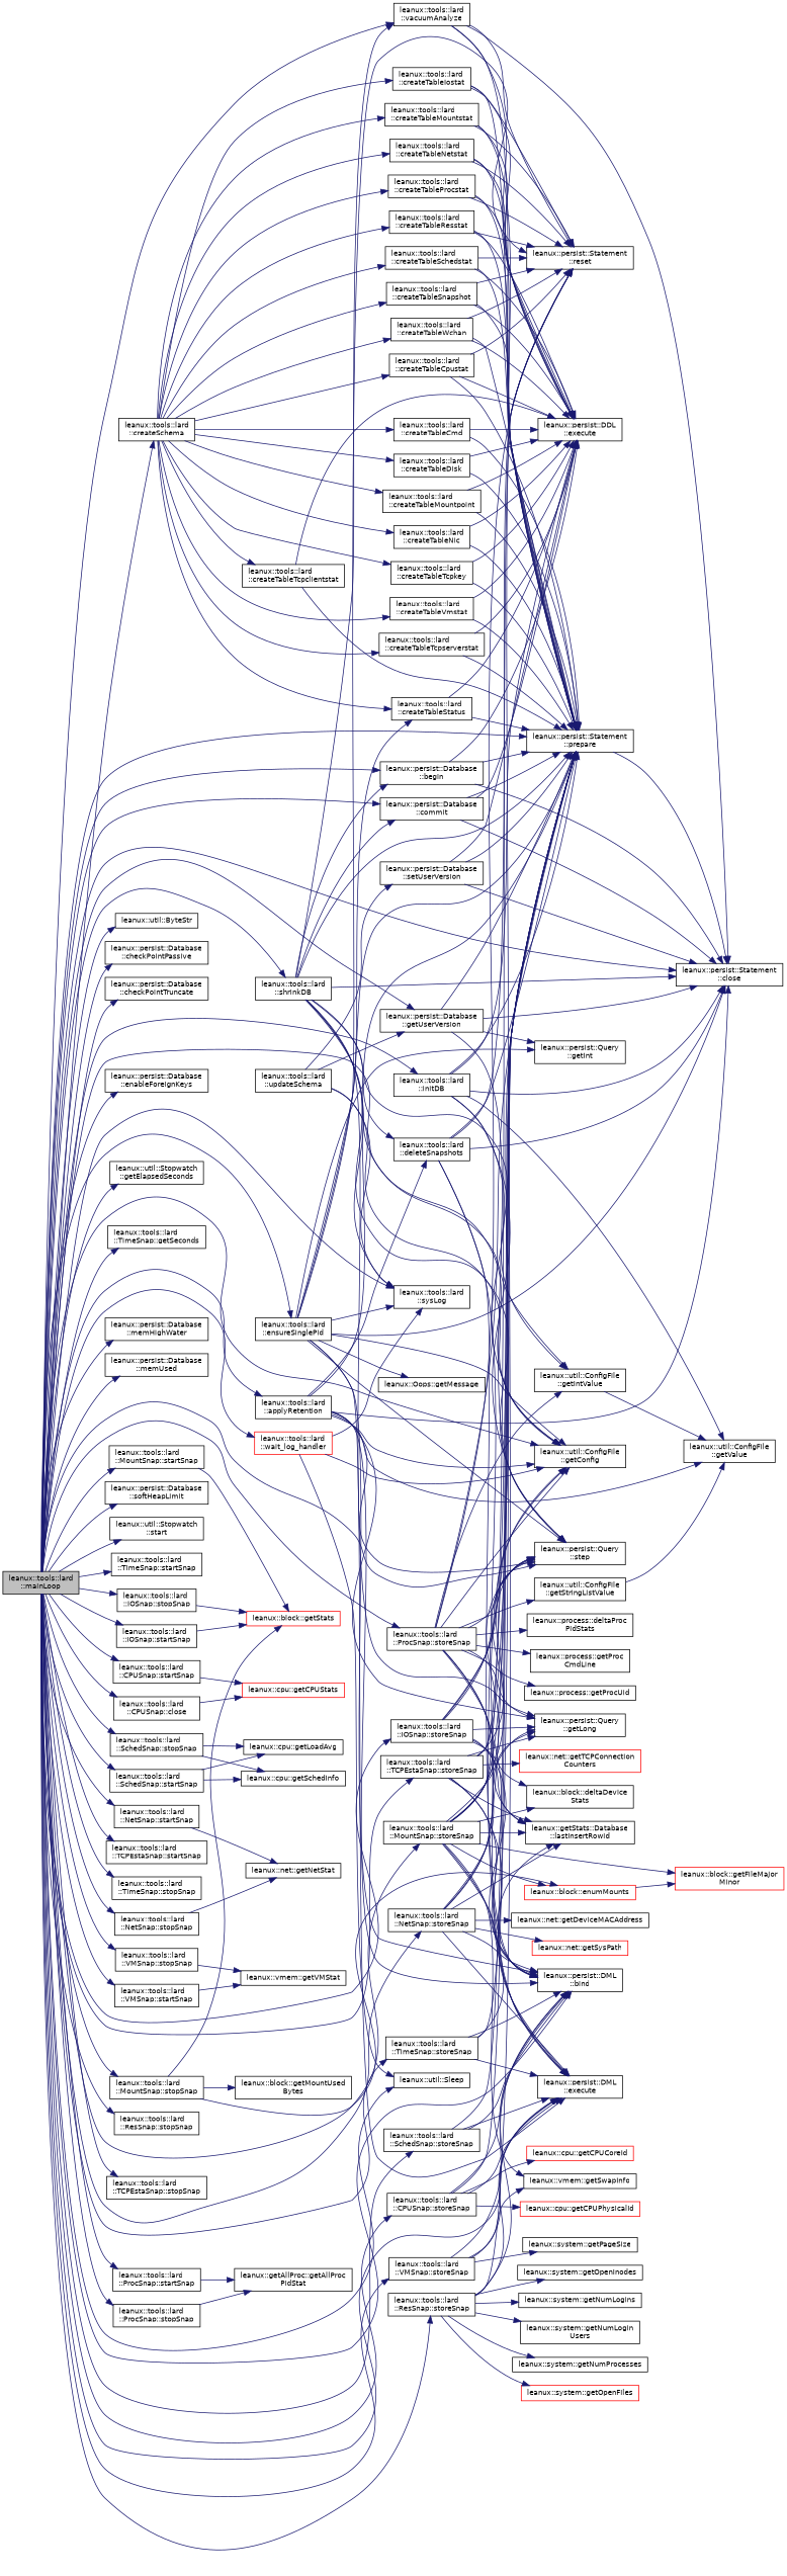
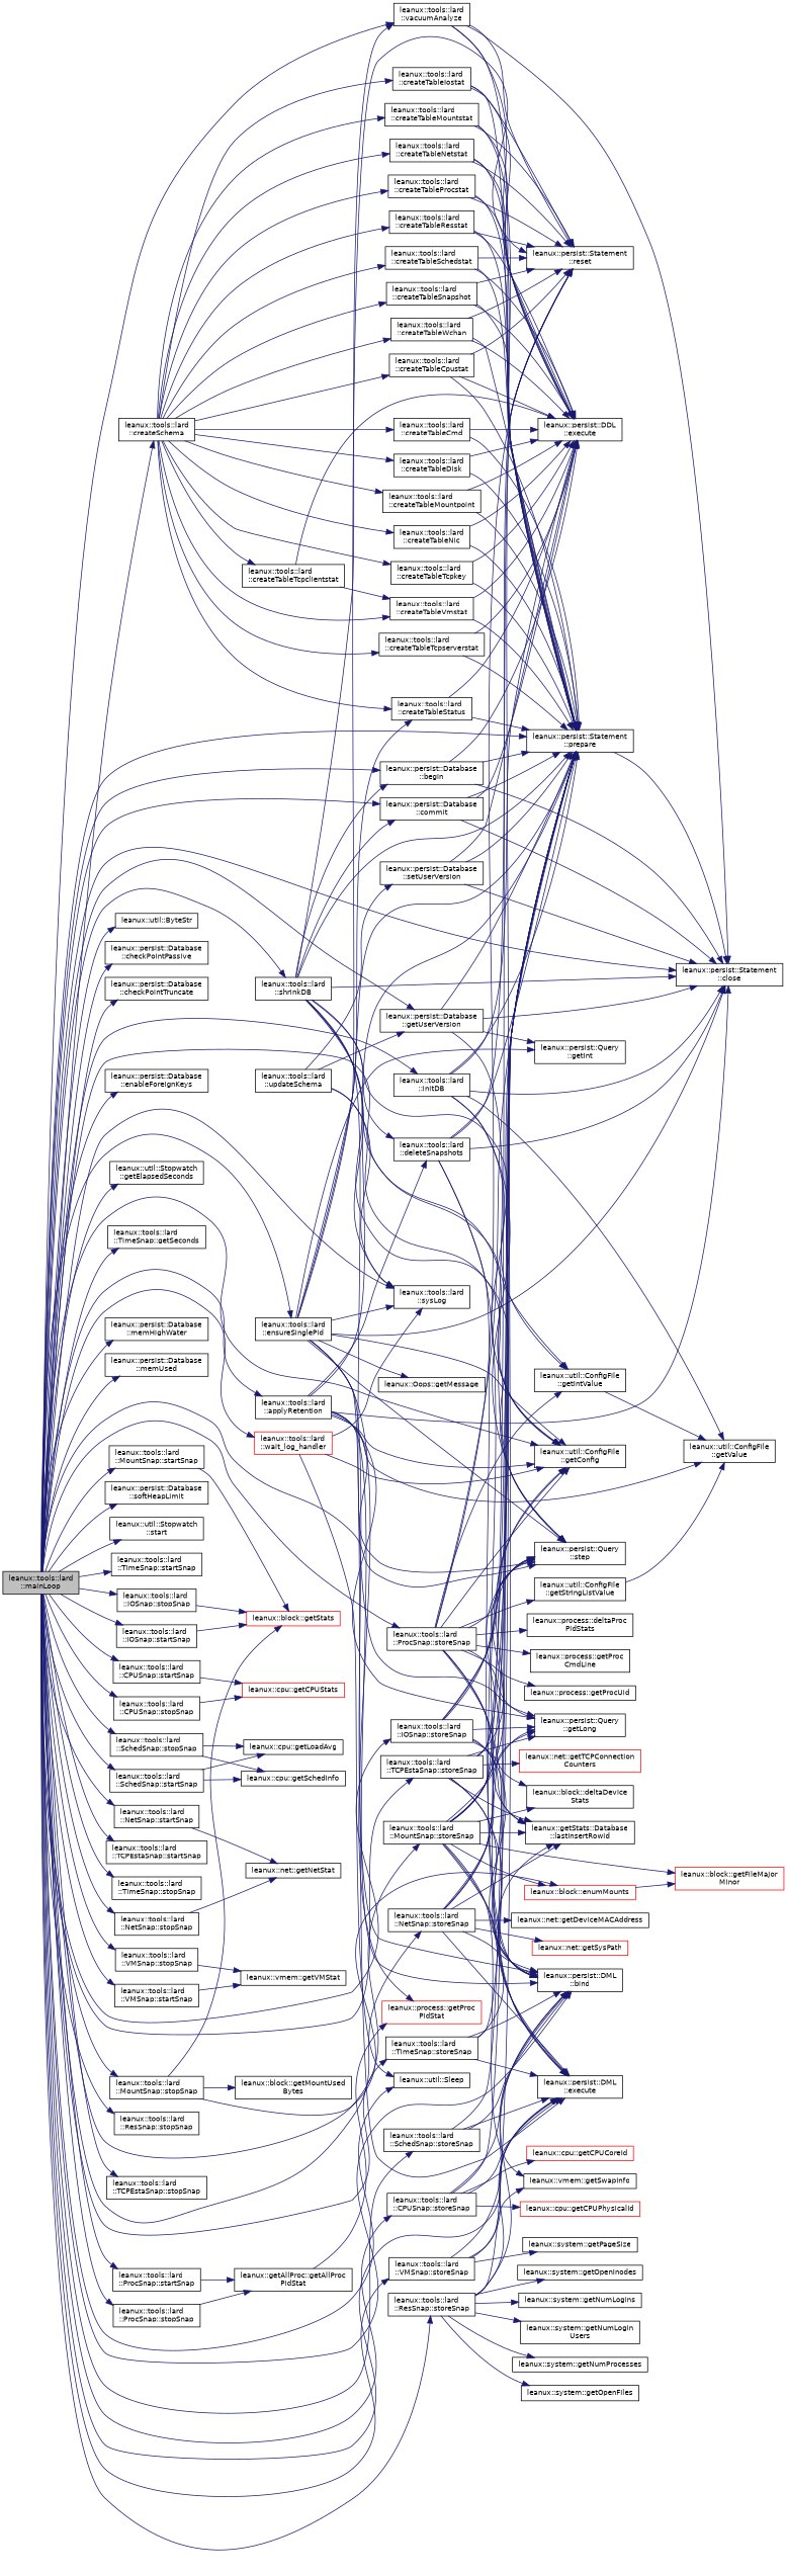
  digraph {
    rankdir=LR
    node [color=black fontname=Helvetica fontsize=10 shape=record]
    edge [color=midnightblue fontname=Helvetica fontsize=10 labelfontname=Helvetica labelfontsize=10 style=solid]
    n1 [fillcolor=grey75 fontcolor=black height=0.2 label="leanux::tools::lard\l::mainLoop" style=filled width=0.4]
    n2 [height=0.2 label="leanux::tools::lard\l::applyRetention" width=0.4]
    n3 [height=0.2 label="leanux::persist::DML\l::bind" width=0.4]
    n4 [height=0.2 label="leanux::persist::Statement\l::close" width=0.4]
    n5 [height=0.2 label="leanux::persist::DML\l::execute" width=0.4]
    n6 [height=0.2 label="leanux::persist::Statement\l::prepare" width=0.4]
    n7 [height=0.2 label="leanux::util::ConfigFile\l::getConfig" width=0.4]
    n8 [height=0.2 label="leanux::persist::Query\l::step" width=0.4]
    n9 [height=0.2 label="leanux::persist::Database\l::begin" width=0.4]
    n10 [height=0.2 label="leanux::util::ByteStr" width=0.4]
    n11 [height=0.2 label="leanux::persist::Database\l::checkPointPassive" width=0.4]
    n12 [height=0.2 label="leanux::persist::Database\l::checkPointTruncate" width=0.4]
    n13 [height=0.2 label="leanux::persist::Database\l::commit" width=0.4]
    n14 [height=0.2 label="leanux::tools::lard\l::createSchema" width=0.4]
    n15 [height=0.2 label="leanux::persist::Database\l::enableForeignKeys" width=0.4]
    n16 [height=0.2 label="leanux::tools::lard\l::ensureSinglePid" width=0.4]
    n17 [height=0.2 label="leanux::tools::lard\l::sysLog" width=0.4]
    n18 [height=0.2 label="leanux::util::Stopwatch\l::getElapsedSeconds" width=0.4]
    n19 [height=0.2 label="leanux::util::ConfigFile\l::getIntValue" width=0.4]
    n20 [height=0.2 label="leanux::tools::lard\l::TimeSnap::getSeconds" width=0.4]
    n21 [height=0.2 label="leanux::persist::Database\l::getUserVersion" width=0.4]
    n22 [height=0.2 label="leanux::tools::lard\l::initDB" width=0.4]
    n23 [height=0.2 label="leanux::persist::Database\l::memHighWater" width=0.4]
    n24 [height=0.2 label="leanux::persist::Database\l::memUsed" width=0.4]
    n25 [height=0.2 label="leanux::tools::lard\l::shrinkDB" width=0.4]
    n26 [height=0.2 label="leanux::tools::lard\l::vacuumAnalyze" width=0.4]
    n27 [height=0.2 label="leanux::util::Sleep" width=0.4]
    n28 [height=0.2 label="leanux::persist::Database\l::softHeapLimit" width=0.4]
    n29 [height=0.2 label="leanux::util::Stopwatch\l::start" width=0.4]
    n30 [height=0.2 label="leanux::tools::lard\l::TimeSnap::startSnap" width=0.4]
    n31 [height=0.2 label="leanux::tools::lard\l::IOSnap::startSnap" width=0.4]
    n32 [height=0.2 label="leanux::tools::lard\l::CPUSnap::startSnap" width=0.4]
    n33 [height=0.2 label="leanux::tools::lard\l::SchedSnap::startSnap" width=0.4]
    n34 [height=0.2 label="leanux::tools::lard\l::NetSnap::startSnap" width=0.4]
    n35 [height=0.2 label="leanux::tools::lard\l::VMSnap::startSnap" width=0.4]
    n36 [height=0.2 label="leanux::tools::lard\l::ProcSnap::startSnap" width=0.4]
    n37 [height=0.2 label="leanux::tools::lard\l::MountSnap::startSnap" width=0.4]
    n38 [height=0.2 label="leanux::tools::lard\l::TCPEstaSnap::startSnap" width=0.4]
    n39 [height=0.2 label="leanux::tools::lard\l::TimeSnap::stopSnap" width=0.4]
    n40 [height=0.2 label="leanux::tools::lard\l::IOSnap::stopSnap" width=0.4]
-   n41 [height=0.2 label="leanux::tools::lard\l::CPUSnap::close" width=0.4]
+   n41 [height=0.2 label="leanux::tools::lard\l::CPUSnap::stopSnap" width=0.4]
    n42 [height=0.2 label="leanux::tools::lard\l::SchedSnap::stopSnap" width=0.4]
    n43 [height=0.2 label="leanux::tools::lard\l::NetSnap::stopSnap" width=0.4]
    n44 [height=0.2 label="leanux::tools::lard\l::VMSnap::stopSnap" width=0.4]
    n45 [height=0.2 label="leanux::tools::lard\l::ProcSnap::stopSnap" width=0.4]
    n46 [height=0.2 label="leanux::tools::lard\l::ResSnap::stopSnap" width=0.4]
    n47 [height=0.2 label="leanux::tools::lard\l::MountSnap::stopSnap" width=0.4]
    n48 [height=0.2 label="leanux::tools::lard\l::TCPEstaSnap::stopSnap" width=0.4]
    n49 [height=0.2 label="leanux::tools::lard\l::TimeSnap::storeSnap" width=0.4]
    n50 [height=0.2 label="leanux::tools::lard\l::IOSnap::storeSnap" width=0.4]
    n51 [height=0.2 label="leanux::tools::lard\l::CPUSnap::storeSnap" width=0.4]
    n52 [height=0.2 label="leanux::tools::lard\l::SchedSnap::storeSnap" width=0.4]
    n53 [height=0.2 label="leanux::tools::lard\l::NetSnap::storeSnap" width=0.4]
    n54 [height=0.2 label="leanux::tools::lard\l::VMSnap::storeSnap" width=0.4]
    n55 [height=0.2 label="leanux::tools::lard\l::ProcSnap::storeSnap" width=0.4]
    n56 [height=0.2 label="leanux::tools::lard\l::ResSnap::storeSnap" width=0.4]
    n57 [height=0.2 label="leanux::tools::lard\l::MountSnap::storeSnap" width=0.4]
    n58 [height=0.2 label="leanux::tools::lard\l::TCPEstaSnap::storeSnap" width=0.4]
    n59 [color=red height=0.2 label="leanux::tools::lard\l::wait_log_handler" width=0.4]
    n60 [height=0.2 label="leanux::tools::lard\l::deleteSnapshots" width=0.4]
    n61 [height=0.2 label="leanux::persist::Query\l::getLong" width=0.4]
    n62 [height=0.2 label="leanux::util::ConfigFile\l::getValue" width=0.4]
    n63 [height=0.2 label="leanux::persist::DDL\l::execute" width=0.4]
    n64 [height=0.2 label="leanux::tools::lard\l::createTableCmd" width=0.4]
    n65 [height=0.2 label="leanux::tools::lard\l::createTableCpustat" width=0.4]
    n66 [height=0.2 label="leanux::tools::lard\l::createTableDisk" width=0.4]
    n67 [height=0.2 label="leanux::tools::lard\l::createTableIostat" width=0.4]
    n68 [height=0.2 label="leanux::tools::lard\l::createTableMountpoint" width=0.4]
    n69 [height=0.2 label="leanux::tools::lard\l::createTableMountstat" width=0.4]
    n70 [height=0.2 label="leanux::tools::lard\l::createTableNetstat" width=0.4]
    n71 [height=0.2 label="leanux::tools::lard\l::createTableNic" width=0.4]
    n72 [height=0.2 label="leanux::tools::lard\l::createTableProcstat" width=0.4]
    n73 [height=0.2 label="leanux::tools::lard\l::createTableResstat" width=0.4]
    n74 [height=0.2 label="leanux::tools::lard\l::createTableSchedstat" width=0.4]
    n75 [height=0.2 label="leanux::tools::lard\l::createTableSnapshot" width=0.4]
    n76 [height=0.2 label="leanux::tools::lard\l::createTableStatus" width=0.4]
    n77 [height=0.2 label="leanux::tools::lard\l::createTableTcpclientstat" width=0.4]
    n78 [height=0.2 label="leanux::tools::lard\l::createTableTcpkey" width=0.4]
    n79 [height=0.2 label="leanux::tools::lard\l::createTableTcpserverstat" width=0.4]
    n80 [height=0.2 label="leanux::tools::lard\l::createTableVmstat" width=0.4]
    n81 [height=0.2 label="leanux::tools::lard\l::createTableWchan" width=0.4]
    n82 [height=0.2 label="leanux::persist::Statement\l::reset" width=0.4]
    n83 [height=0.2 label="leanux::persist::Query\l::getInt" width=0.4]
    n84 [height=0.2 label="leanux::Oops::getMessage" width=0.4]
+   n85 [color=red height=0.2 label="leanux::process::getProc\lPidStat" width=0.4]
    n86 [color=red height=0.2 label="leanux::block::getStats" width=0.4]
    n87 [color=red height=0.2 label="leanux::cpu::getCPUStats" width=0.4]
    n88 [height=0.2 label="leanux::cpu::getLoadAvg" width=0.4]
    n89 [height=0.2 label="leanux::cpu::getSchedInfo" width=0.4]
    n90 [height=0.2 label="leanux::net::getNetStat" width=0.4]
    n91 [height=0.2 label="leanux::vmem::getVMStat" width=0.4]
    n92 [height=0.2 label="leanux::getAllProc::getAllProc\lPidStat" width=0.4]
    n93 [color=red height=0.2 label="leanux::block::enumMounts" width=0.4]
    n94 [height=0.2 label="leanux::block::getMountUsed\lBytes" width=0.4]
    n95 [height=0.2 label="leanux::getStats::Database\l::lastInsertRowid" width=0.4]
    n96 [height=0.2 label="leanux::block::deltaDevice\lStats" width=0.4]
    n97 [color=red height=0.2 label="leanux::cpu::getCPUCoreId" width=0.4]
    n98 [color=red height=0.2 label="leanux::cpu::getCPUPhysicalId" width=0.4]
    n99 [height=0.2 label="leanux::net::getDeviceMACAddress" width=0.4]
    n100 [color=red height=0.2 label="leanux::net::getSysPath" width=0.4]
    n101 [height=0.2 label="leanux::system::getPageSize" width=0.4]
    n102 [height=0.2 label="leanux::vmem::getSwapInfo" width=0.4]
    n103 [height=0.2 label="leanux::process::deltaProc\lPidStats" width=0.4]
    n104 [height=0.2 label="leanux::process::getProc\lCmdLine" width=0.4]
    n105 [height=0.2 label="leanux::process::getProcUid" width=0.4]
    n106 [height=0.2 label="leanux::util::ConfigFile\l::getStringListValue" width=0.4]
    n107 [height=0.2 label="leanux::system::getNumLogins" width=0.4]
    n108 [height=0.2 label="leanux::system::getNumLogin\lUsers" width=0.4]
    n109 [height=0.2 label="leanux::system::getNumProcesses" width=0.4]
-   n110 [color=red height=0.2 label="leanux::system::getOpenFiles" width=0.4]
+   n110 [height=0.2 label="leanux::system::getOpenFiles" width=0.4]
    n111 [height=0.2 label="leanux::system::getOpenInodes" width=0.4]
    n112 [color=red height=0.2 label="leanux::block::getFileMajor\lMinor" width=0.4]
    n113 [color=red height=0.2 label="leanux::net::getTCPConnection\lCounters" width=0.4]
    n114 [height=0.2 label="leanux::tools::lard\l::updateSchema" width=0.4]
    n115 [height=0.2 label="leanux::persist::Database\l::setUserVersion" width=0.4]
    n1 -> n2
    n1 -> n3
    n1 -> n4
    n1 -> n5
    n1 -> n6
    n1 -> n7
    n1 -> n8
    n1 -> n9
    n1 -> n10
    n1 -> n11
    n1 -> n12
    n1 -> n13
    n1 -> n14
    n1 -> n15
    n1 -> n16
    n1 -> n17
    n1 -> n18
    n1 -> n19
    n1 -> n20
    n1 -> n21
    n1 -> n22
    n1 -> n23
    n1 -> n24
    n1 -> n25
    n1 -> n26
    n1 -> n27
    n1 -> n28
    n1 -> n29
    n1 -> n30
    n1 -> n31
    n1 -> n32
    n1 -> n33
    n1 -> n34
    n1 -> n35
    n1 -> n36
    n1 -> n37
    n1 -> n38
    n1 -> n39
    n1 -> n40
    n1 -> n41
    n1 -> n42
    n1 -> n43
    n1 -> n44
    n1 -> n45
    n1 -> n46
    n1 -> n47
    n1 -> n48
    n1 -> n49
    n1 -> n50
    n1 -> n51
    n1 -> n52
    n1 -> n53
    n1 -> n54
    n1 -> n55
    n1 -> n56
    n1 -> n57
    n1 -> n58
    n1 -> n59
    n2 -> n3
    n2 -> n4
    n2 -> n6
    n2 -> n7
    n2 -> n8
    n2 -> n60
    n2 -> n61
    n2 -> n62
    n6 -> n4
    n9 -> n4
    n9 -> n6
    n9 -> n63
    n13 -> n4
    n13 -> n6
    n13 -> n63
    n14 -> n64
    n14 -> n65
    n14 -> n66
    n14 -> n67
    n14 -> n68
    n14 -> n69
    n14 -> n70
    n14 -> n71
    n14 -> n72
    n14 -> n73
    n14 -> n74
    n14 -> n75
    n14 -> n76
    n14 -> n77
    n14 -> n78
    n14 -> n79
    n14 -> n80
    n14 -> n81
    n16 -> n3
    n16 -> n4
    n16 -> n5
    n16 -> n6
    n16 -> n7
    n16 -> n8
    n16 -> n17
    n16 -> n76
    n16 -> n82
    n16 -> n83
    n16 -> n84
+   n16 -> n85
    n19 -> n62
    n21 -> n4
    n21 -> n6
    n21 -> n8
    n21 -> n83
    n22 -> n4
    n22 -> n6
    n22 -> n7
    n22 -> n8
    n22 -> n62
    n22 -> n63
    n25 -> n4
    n25 -> n6
    n25 -> n7
    n25 -> n8
    n25 -> n9
    n25 -> n13
    n25 -> n17
    n25 -> n19
    n25 -> n26
    n25 -> n60
    n25 -> n61
    n26 -> n4
    n26 -> n6
    n26 -> n63
    n26 -> n82
    n31 -> n86
    n32 -> n87
    n33 -> n88
    n33 -> n89
    n34 -> n90
    n35 -> n91
    n36 -> n92
    n37 -> n86
    n40 -> n86
    n41 -> n87
    n42 -> n88
    n42 -> n89
    n43 -> n90
    n44 -> n91
    n45 -> n92
    n47 -> n86
    n47 -> n93
    n47 -> n94
    n49 -> n3
    n49 -> n5
    n49 -> n6
    n49 -> n95
    n50 -> n3
    n50 -> n6
    n50 -> n7
    n50 -> n8
    n50 -> n61
    n50 -> n95
    n50 -> n96
    n51 -> n3
    n51 -> n5
    n51 -> n6
    n51 -> n97
    n51 -> n98
    n52 -> n3
    n52 -> n5
    n52 -> n6
    n53 -> n3
    n53 -> n5
    n53 -> n6
    n53 -> n8
    n53 -> n61
    n53 -> n95
    n53 -> n99
    n53 -> n100
    n54 -> n3
    n54 -> n5
    n54 -> n101
    n54 -> n102
    n55 -> n3
    n55 -> n5
    n55 -> n6
    n55 -> n7
    n55 -> n8
    n55 -> n19
    n55 -> n61
    n55 -> n82
    n55 -> n95
    n55 -> n103
    n55 -> n104
    n55 -> n105
    n55 -> n106
    n56 -> n3
    n56 -> n5
    n56 -> n6
    n56 -> n107
    n56 -> n108
    n56 -> n109
    n56 -> n110
    n56 -> n111
    n57 -> n3
    n57 -> n5
    n57 -> n6
    n57 -> n7
    n57 -> n8
    n57 -> n61
    n57 -> n82
    n57 -> n93
    n57 -> n95
    n57 -> n96
    n57 -> n102
    n57 -> n112
    n58 -> n3
    n58 -> n5
    n58 -> n6
    n58 -> n8
    n58 -> n61
    n58 -> n82
    n58 -> n95
    n58 -> n113
    n59 -> n7
    n59 -> n17
    n59 -> n27
    n60 -> n3
    n60 -> n4
    n60 -> n5
    n60 -> n6
    n60 -> n82
    n64 -> n6
    n64 -> n63
    n65 -> n6
    n65 -> n63
    n65 -> n82
    n66 -> n6
    n66 -> n63
    n67 -> n6
    n67 -> n63
    n67 -> n82
    n68 -> n6
    n68 -> n63
    n69 -> n6
    n69 -> n63
    n69 -> n82
    n70 -> n6
    n70 -> n63
    n70 -> n82
    n71 -> n6
    n71 -> n63
    n72 -> n6
    n72 -> n63
    n72 -> n82
    n73 -> n6
    n73 -> n63
    n73 -> n82
    n74 -> n6
    n74 -> n63
    n74 -> n82
    n75 -> n6
    n75 -> n63
    n75 -> n82
    n76 -> n6
    n76 -> n63
-   n77 -> n6
+   n77 -> n80
    n77 -> n63
    n78 -> n6
    n78 -> n63
    n79 -> n6
    n79 -> n63
    n80 -> n6
    n80 -> n63
    n81 -> n6
    n81 -> n63
    n81 -> n82
+   n92 -> n85
    n93 -> n112
    n106 -> n62
    n114 -> n7
    n114 -> n17
    n114 -> n21
    n114 -> n115
    n115 -> n4
    n115 -> n6
    n115 -> n63
  }
